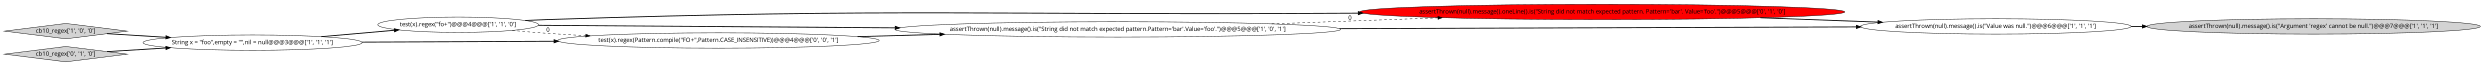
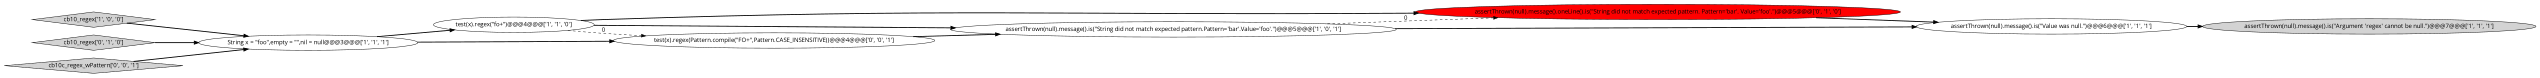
  digraph {
    rankdir=LR
    fontname="Open Sans"
    node [fillcolor=white shape=ellipse style=filled fontname="Open Sans"]
    edge [style=bold fontname="Open Sans"]
    n1 [label="String x = \"foo\",empty = \"\",nil = null@@@3@@@['1', '1', '1']"]
    n2 [label="test(x).regex(Pattern.compile(\"FO+\",Pattern.CASE_INSENSITIVE))@@@4@@@['0', '0', '1']"]
    n3 [label="test(x).regex(\"fo+\")@@@4@@@['1', '1', '0']"]
    n4 [label="assertThrown(null).message().is(\"String did not match expected pattern.Pattern='bar'.Value='foo'.\")@@@5@@@['1', '0', '1']"]
    n5 [fillcolor=red label="assertThrown(null).message().oneLine().is(\"String did not match expected pattern. Pattern='bar'. Value='foo'.\")@@@5@@@['0', '1', '0']"]
    n6 [label="assertThrown(null).message().is(\"Value was null.\")@@@6@@@['1', '1', '1']"]
    n7 [fillcolor=lightgray label="assertThrown(null).message().is(\"Argument 'regex' cannot be null.\")@@@7@@@['1', '1', '1']"]
    n8 [fillcolor=lightgray label="cb10_regex['1', '0', '0']" shape=diamond]
    n9 [fillcolor=lightgray label="cb10_regex['0', '1', '0']" shape=diamond]
+   n10 [fillcolor=lightgray label="cb10c_regex_wPattern['0', '0', '1']" shape=diamond]
    n1 -> n2
    n1 -> n3
    n2 -> n4
    n3 -> n2 [label=0 style=dashed]
    n3 -> n4
    n3 -> n5
    n4 -> n5 [label=0 style=dashed]
    n4 -> n6
    n5 -> n6
    n6 -> n7
    n8 -> n1
    n9 -> n1
+   n10 -> n1
  }
